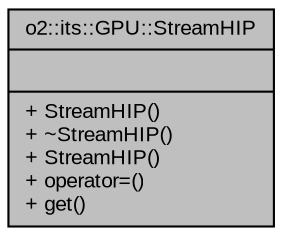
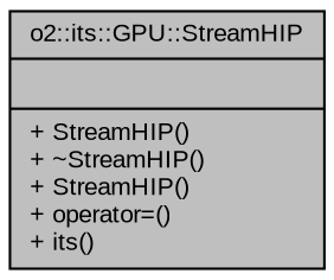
  digraph {
    fontname="Liberation Sans"
-   n1 [color=black fillcolor=grey75 fontcolor=black fontname="Liberation Sans" fontsize=10 height=0.2 label="{o2::its::GPU::StreamHIP\n||+ StreamHIP()\l+ ~StreamHIP()\l+ StreamHIP()\l+ operator=()\l+ get()\l}" shape=record style=filled width=0.4]
+   n1 [color=black fillcolor=grey75 fontcolor=black fontname="Liberation Sans" fontsize=10 height=0.2 label="{o2::its::GPU::StreamHIP\n||+ StreamHIP()\l+ ~StreamHIP()\l+ StreamHIP()\l+ operator=()\l+ its()\l}" shape=record style=filled width=0.4]
  }
